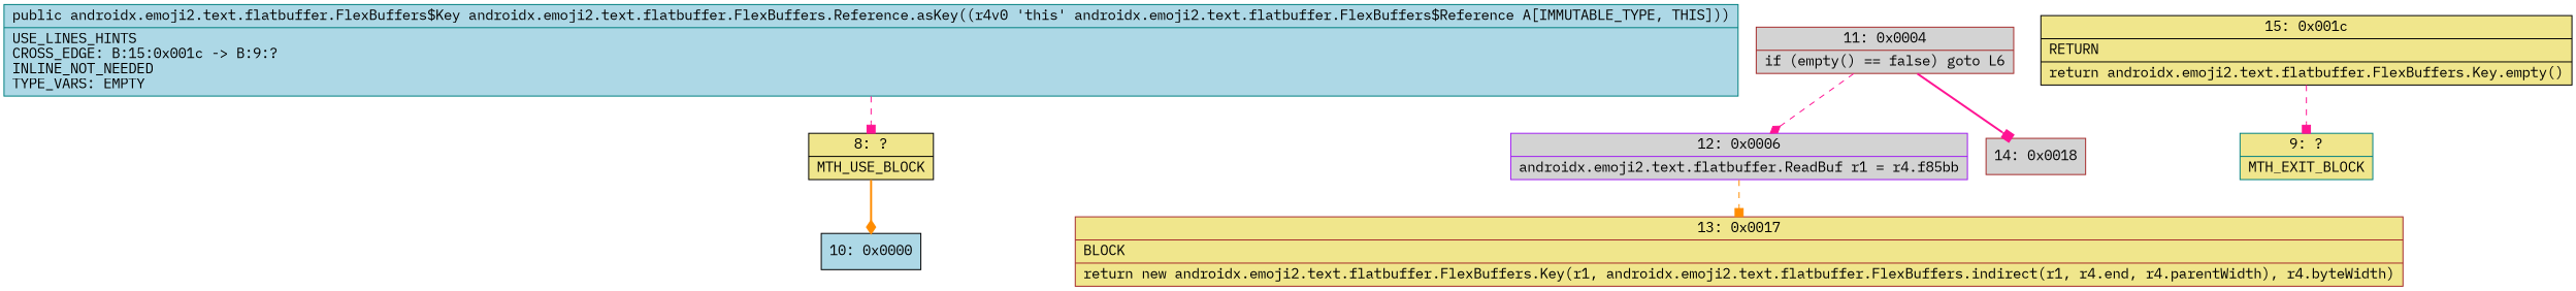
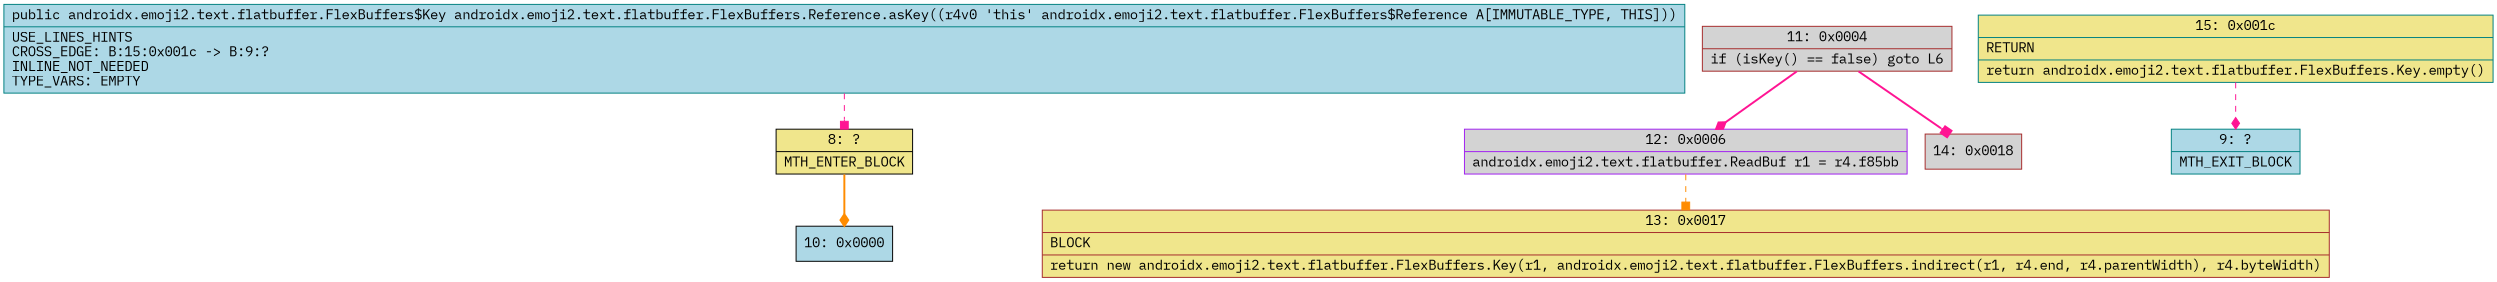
  digraph {
    fontname="IBM Plex Mono"
    node [color=black fillcolor=khaki fontname="IBM Plex Mono" shape=record style=filled]
    edge [arrowhead=box color=deeppink fontname="IBM Plex Mono" style=bold]
-   n1 [label="{8\:\ ?|MTH_USE_BLOCK\l}"]
+   n1 [label="{8\:\ ?|MTH_ENTER_BLOCK\l}"]
    n2 [fillcolor=lightblue label="{10\:\ 0x0000}"]
-   n3 [color=brown fillcolor=lightgrey label="{11\:\ 0x0004|if (empty() == false) goto L6\l}"]
+   n3 [color=brown fillcolor=lightgrey label="{11\:\ 0x0004|if (isKey() == false) goto L6\l}"]
    n4 [color=purple fillcolor=lightgrey label="{12\:\ 0x0006|androidx.emoji2.text.flatbuffer.ReadBuf r1 = r4.f85bb\l}"]
    n5 [color=brown fillcolor=lightgrey label="{14\:\ 0x0018}"]
    n6 [color=brown label="{13\:\ 0x0017|BLOCK\l|return new androidx.emoji2.text.flatbuffer.FlexBuffers.Key(r1, androidx.emoji2.text.flatbuffer.FlexBuffers.indirect(r1, r4.end, r4.parentWidth), r4.byteWidth)\l}"]
-   n7 [color=teal label="{9\:\ ?|MTH_EXIT_BLOCK\l}"]
-   n8 [label="{15\:\ 0x001c|RETURN\l|return androidx.emoji2.text.flatbuffer.FlexBuffers.Key.empty()\l}"]
+   n7 [color=teal fillcolor=lightblue label="{9\:\ ?|MTH_EXIT_BLOCK\l}"]
+   n8 [color=teal label="{15\:\ 0x001c|RETURN\l|return androidx.emoji2.text.flatbuffer.FlexBuffers.Key.empty()\l}"]
    n9 [color=teal fillcolor=lightblue label="{public androidx.emoji2.text.flatbuffer.FlexBuffers$Key androidx.emoji2.text.flatbuffer.FlexBuffers.Reference.asKey((r4v0 'this' androidx.emoji2.text.flatbuffer.FlexBuffers$Reference A[IMMUTABLE_TYPE, THIS]))  | USE_LINES_HINTS\lCROSS_EDGE: B:15:0x001c \-\> B:9:?\lINLINE_NOT_NEEDED\lTYPE_VARS: EMPTY\l}"]
    n1 -> n2 [arrowhead=diamond color=darkorange]
-   n3 -> n4 [arrowhead=diamond style=dashed]
+   n3 -> n4 [arrowhead=diamond]
    n3 -> n5
    n4 -> n6 [color=darkorange style=dashed]
-   n8 -> n7 [style=dashed]
+   n8 -> n7 [arrowhead=diamond style=dashed]
    n9 -> n1 [style=dashed]
  }
